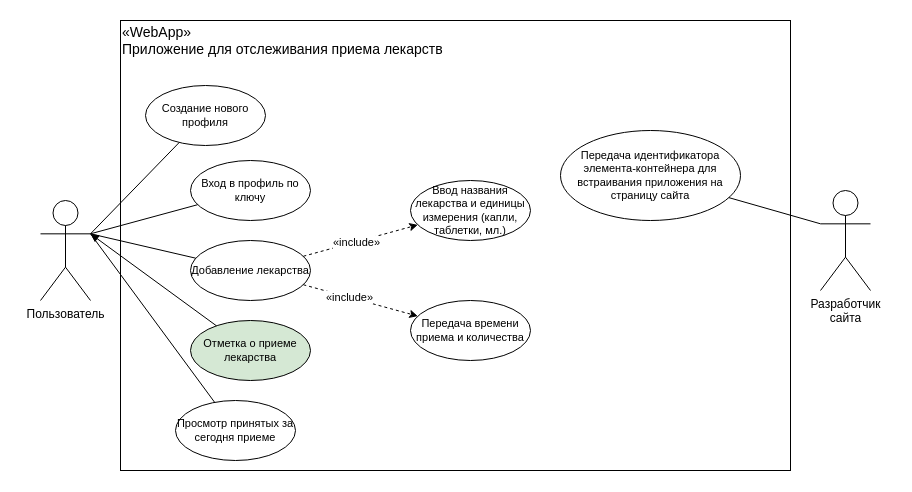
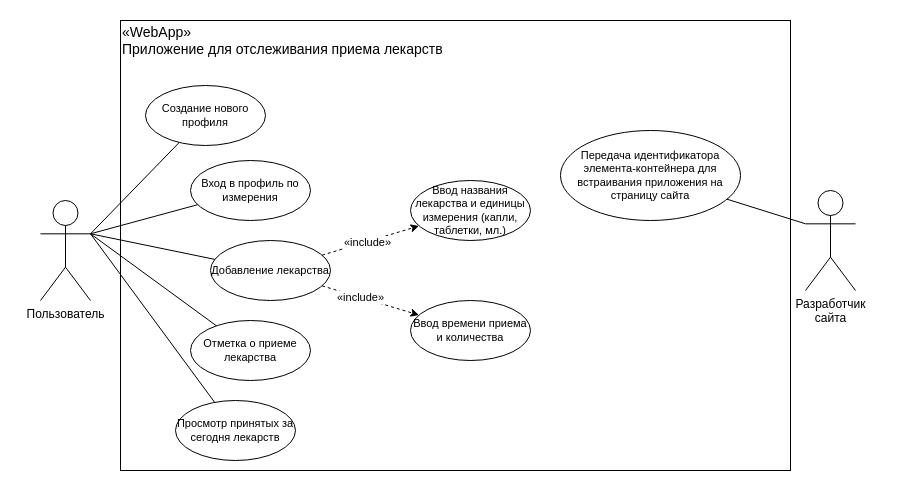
  <mxCell id="0" />
  <mxCell id="1" parent="0" />
  <mxCell id="2" value="" style="rounded=0;whiteSpace=wrap;html=1;strokeColor=none;" parent="1" vertex="1"><mxGeometry width="870" height="450" as="geometry" x="20" y="20" /></mxCell>
  <mxCell id="3" value="" style="rounded=0;whiteSpace=wrap;html=1;" parent="1" vertex="1"><mxGeometry x="120" width="670" height="450" as="geometry" y="20" /></mxCell>
  <mxCell id="4" value="&lt;div&gt;Пользователь&lt;/div&gt;" style="shape=umlActor;verticalLabelPosition=bottom;verticalAlign=top;html=1;" parent="1" vertex="1"><mxGeometry x="40" y="200" width="50" height="100" as="geometry" /></mxCell>
- <mxCell id="5" value="&lt;div&gt;Разработчик&lt;/div&gt;&lt;div&gt;сайта&lt;br&gt;&lt;/div&gt;" style="shape=umlActor;verticalLabelPosition=bottom;verticalAlign=top;html=1;" parent="1" vertex="1"><mxGeometry x="820" y="190" width="50" height="100" as="geometry" /></mxCell>
+ <mxCell id="5" value="&lt;div&gt;Разработчик&lt;/div&gt;&lt;div&gt;сайта&lt;br&gt;&lt;/div&gt;" style="shape=umlActor;verticalLabelPosition=bottom;verticalAlign=top;html=1;" parent="1" vertex="1"><mxGeometry x="805" y="190" width="50" height="100" as="geometry" /></mxCell>
  <mxCell id="6" value="&lt;div align=&quot;left&quot; style=&quot;font-size: 14px;&quot;&gt;&lt;font style=&quot;font-size: 14px;&quot;&gt;«WebApp»&lt;/font&gt;&lt;/div&gt;&lt;div align=&quot;left&quot; style=&quot;font-size: 14px;&quot;&gt;&lt;font style=&quot;font-size: 14px;&quot;&gt;Приложение для  отслеживания приема лекарств&lt;font style=&quot;font-size: 14px;&quot;&gt;&lt;br style=&quot;font-size: 14px;&quot;&gt;&lt;/font&gt;&lt;/font&gt;&lt;/div&gt;" style="text;html=1;strokeColor=none;fillColor=none;align=left;verticalAlign=middle;whiteSpace=wrap;rounded=0;fontSize=14;" parent="1" vertex="1"><mxGeometry x="120" width="370" height="40" as="geometry" y="20" /></mxCell>
  <mxCell id="7" value="Создание нового профиля&lt;br style=&quot;font-size: 11px;&quot;&gt;" style="ellipse;whiteSpace=wrap;aspect=fixed;fontSize=11;html=1;" parent="1" vertex="1"><mxGeometry x="145" y="85" width="120" height="60" as="geometry" /></mxCell>
- <mxCell id="8" value="Вход в профиль по ключу&lt;br style=&quot;font-size: 11px;&quot;&gt;" style="ellipse;whiteSpace=wrap;aspect=fixed;fontSize=11;html=1;" parent="1" vertex="1"><mxGeometry x="190" y="160" width="120" height="60" as="geometry" /></mxCell>
+ <mxCell id="8" value="Вход в профиль по измерения&lt;br style=&quot;font-size: 11px;&quot;&gt;" style="ellipse;whiteSpace=wrap;aspect=fixed;fontSize=11;html=1;" parent="1" vertex="1"><mxGeometry x="190" y="160" width="120" height="60" as="geometry" /></mxCell>
  <mxCell id="9" value="Ввод названия лекарства и единицы измерения (капли, таблетки, мл.)" style="ellipse;whiteSpace=wrap;html=1;fontSize=11;" parent="1" vertex="1"><mxGeometry x="410" y="180" width="120" height="60" as="geometry" /></mxCell>
- <mxCell id="10" value="Передача времени приема и количества" style="ellipse;whiteSpace=wrap;html=1;fontSize=11;" parent="1" vertex="1"><mxGeometry x="410" y="300" width="120" height="60" as="geometry" /></mxCell>
- <mxCell id="11" value="Добавление лекарства" style="ellipse;whiteSpace=wrap;aspect=fixed;fontSize=11;html=1;" parent="1" vertex="1"><mxGeometry x="190" y="240" width="120" height="60" as="geometry" /></mxCell>
+ <mxCell id="10" value="Ввод времени приема и количества" style="ellipse;whiteSpace=wrap;html=1;fontSize=11;" parent="1" vertex="1"><mxGeometry x="410" y="300" width="120" height="60" as="geometry" /></mxCell>
+ <mxCell id="11" value="Добавление лекарства" style="ellipse;whiteSpace=wrap;aspect=fixed;fontSize=11;html=1;" parent="1" vertex="1"><mxGeometry x="210" y="240" width="120" height="60" as="geometry" /></mxCell>
  <mxCell id="12" value="" style="html=1;labelBackgroundColor=#ffffff;startArrow=none;startFill=0;startSize=6;endArrow=classic;endFill=1;endSize=6;jettySize=auto;orthogonalLoop=1;strokeWidth=1;dashed=1;fontSize=14;rounded=0;" parent="1" source="11" target="9" edge="1"><mxGeometry width="60" height="60" relative="1" as="geometry"><mxPoint x="390" y="300" as="sourcePoint" /><mxPoint x="450" y="240" as="targetPoint" /></mxGeometry></mxCell>
  <mxCell id="13" value="«include»" style="edgeLabel;align=center;verticalAlign=middle;resizable=0;points=[];html=1;fontSize=11;" parent="12" vertex="1" connectable="0"><mxGeometry x="-0.074" relative="1" as="geometry"><mxPoint as="offset" /></mxGeometry></mxCell>
  <mxCell id="14" value="" style="html=1;labelBackgroundColor=#ffffff;startArrow=none;startFill=0;startSize=6;endArrow=classic;endFill=1;endSize=6;jettySize=auto;orthogonalLoop=1;strokeWidth=1;dashed=1;fontSize=14;rounded=0;" parent="1" source="11" target="10" edge="1"><mxGeometry width="60" height="60" relative="1" as="geometry"><mxPoint x="390" y="300" as="sourcePoint" /><mxPoint x="450" y="240" as="targetPoint" /></mxGeometry></mxCell>
  <mxCell id="15" value="«include»" style="edgeLabel;align=center;verticalAlign=middle;resizable=0;points=[];html=1;fontSize=11;" parent="14" vertex="1" connectable="0"><mxGeometry x="-0.208" relative="1" as="geometry"><mxPoint as="offset" /></mxGeometry></mxCell>
  <mxCell id="16" value="" style="endArrow=none;html=1;rounded=0;exitX=1;exitY=0.333;exitDx=0;exitDy=0;exitPerimeter=0;" parent="1" source="4" target="7" edge="1"><mxGeometry width="50" height="50" relative="1" as="geometry"><mxPoint x="390" y="290" as="sourcePoint" /><mxPoint x="440" y="240" as="targetPoint" /></mxGeometry></mxCell>
  <mxCell id="17" value="" style="endArrow=none;html=1;rounded=0;exitX=1;exitY=0.333;exitDx=0;exitDy=0;exitPerimeter=0;" parent="1" source="4" target="8" edge="1"><mxGeometry width="50" height="50" relative="1" as="geometry"><mxPoint x="390" y="290" as="sourcePoint" /><mxPoint x="440" y="240" as="targetPoint" /></mxGeometry></mxCell>
  <mxCell id="18" value="" style="endArrow=none;html=1;rounded=0;exitX=1;exitY=0.333;exitDx=0;exitDy=0;exitPerimeter=0;" parent="1" source="4" target="11" edge="1"><mxGeometry width="50" height="50" relative="1" as="geometry"><mxPoint x="390" y="290" as="sourcePoint" /><mxPoint x="440" y="240" as="targetPoint" /></mxGeometry></mxCell>
- <mxCell id="19" value="Отметка о приеме лекарства&lt;br style=&quot;font-size: 11px;&quot;&gt;" style="ellipse;whiteSpace=wrap;aspect=fixed;fontSize=11;html=1;fillColor=#d5e8d4;" parent="1" vertex="1"><mxGeometry x="190" y="320" width="120" height="60" as="geometry" /></mxCell>
- <mxCell id="20" value="" style="endArrow=block;html=1;rounded=0;entryX=1;entryY=0.333;entryDx=0;entryDy=0;entryPerimeter=0;" parent="1" source="19" target="4" edge="1"><mxGeometry width="50" height="50" relative="1" as="geometry"><mxPoint x="320" y="260" as="sourcePoint" /><mxPoint x="370" y="210" as="targetPoint" /></mxGeometry></mxCell>
+ <mxCell id="19" value="Отметка о приеме лекарства&lt;br style=&quot;font-size: 11px;&quot;&gt;" style="ellipse;whiteSpace=wrap;aspect=fixed;fontSize=11;html=1;" parent="1" vertex="1"><mxGeometry x="190" y="320" width="120" height="60" as="geometry" /></mxCell>
+ <mxCell id="20" value="" style="endArrow=none;html=1;rounded=0;entryX=1;entryY=0.333;entryDx=0;entryDy=0;entryPerimeter=0;" parent="1" source="19" target="4" edge="1"><mxGeometry width="50" height="50" relative="1" as="geometry"><mxPoint x="320" y="260" as="sourcePoint" /><mxPoint x="370" y="210" as="targetPoint" /></mxGeometry></mxCell>
  <mxCell id="21" value="" style="endArrow=none;html=1;rounded=0;entryX=1;entryY=0.333;entryDx=0;entryDy=0;entryPerimeter=0;" parent="1" source="22" target="4" edge="1"><mxGeometry width="50" height="50" relative="1" as="geometry"><mxPoint x="320" y="260" as="sourcePoint" /><mxPoint x="370" y="210" as="targetPoint" /></mxGeometry></mxCell>
- <mxCell id="22" value="Просмотр принятых за сегодня приеме&lt;br style=&quot;font-size: 11px;&quot;&gt;" style="ellipse;whiteSpace=wrap;aspect=fixed;fontSize=11;html=1;" parent="1" vertex="1"><mxGeometry x="175" y="400" width="120" height="60" as="geometry" /></mxCell>
+ <mxCell id="22" value="Просмотр принятых за сегодня лекарств&lt;br style=&quot;font-size: 11px;&quot;&gt;" style="ellipse;whiteSpace=wrap;aspect=fixed;fontSize=11;html=1;" parent="1" vertex="1"><mxGeometry x="175" y="400" width="120" height="60" as="geometry" /></mxCell>
  <mxCell id="23" value="Передача идентификатора элемента-контейнера для встраивания приложения на страницу сайта&lt;br style=&quot;font-size: 11px;&quot;&gt;" style="ellipse;whiteSpace=wrap;html=1;fontSize=11;" parent="1" vertex="1"><mxGeometry x="560" y="130" width="180" height="90" as="geometry" /></mxCell>
  <mxCell id="24" value="" style="endArrow=none;html=1;rounded=0;entryX=0;entryY=0.333;entryDx=0;entryDy=0;entryPerimeter=0;" parent="1" source="23" target="5" edge="1"><mxGeometry width="50" height="50" relative="1" as="geometry"><mxPoint x="470" y="200" as="sourcePoint" /><mxPoint x="520" y="150" as="targetPoint" /></mxGeometry></mxCell>
